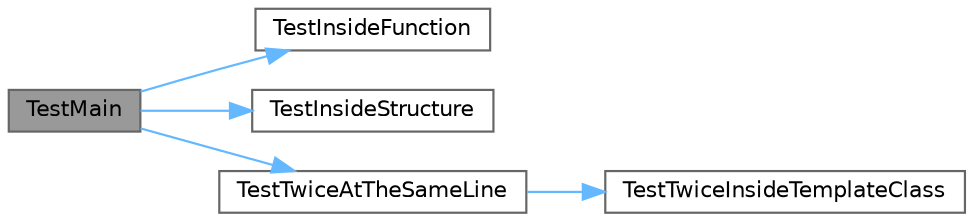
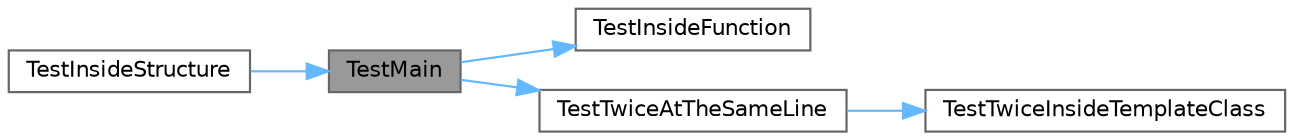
  digraph {
    rankdir=LR
    node [color=grey40 fillcolor=white fontname=Helvetica fontsize=10 shape=box style=filled]
    edge [color=steelblue1 fontname=Helvetica fontsize=10 labelfontname=Helvetica labelfontsize=10 style=solid]
    n1 [color=gray40 fillcolor=grey60 fontcolor=black height=0.2 label=TestMain width=0.4]
    n2 [height=0.2 label=TestInsideFunction width=0.4]
    n3 [height=0.2 label=TestInsideStructure width=0.4]
    n4 [height=0.2 label=TestTwiceAtTheSameLine width=0.4]
    n5 [height=0.2 label=TestTwiceInsideTemplateClass width=0.4]
    n1 -> n2
-   n1 -> n3
+   n3 -> n1
    n1 -> n4
    n4 -> n5
  }
